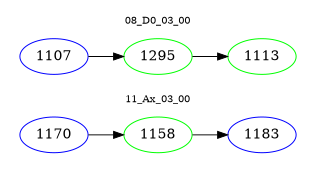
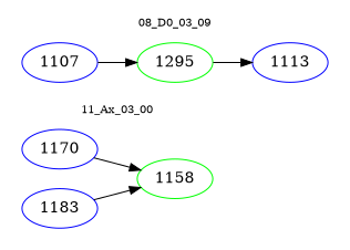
  digraph {
    rankdir=LR
    node [color=blue]
    edge [color=black]
    n1 [label=1170]
    n2 [color=green label=1158]
    n3 [label=1183]
    n4 [label=1107]
    n5 [color=green label=1295]
-   n6 [color=green label=1113]
+   n6 [label=1113]
    subgraph cluster_1 {
      color=white
      fontsize=10
      label="11_Ax_03_00"
      n1
      n2
      n3
    }
    subgraph cluster_2 {
      color=white
      fontsize=10
-     label="08_D0_03_00"
+     label="08_D0_03_09"
      n4
      n5
      n6
    }
    n1 -> n2
-   n2 -> n3
+   n3 -> n2
    n4 -> n5
    n5 -> n6
  }
